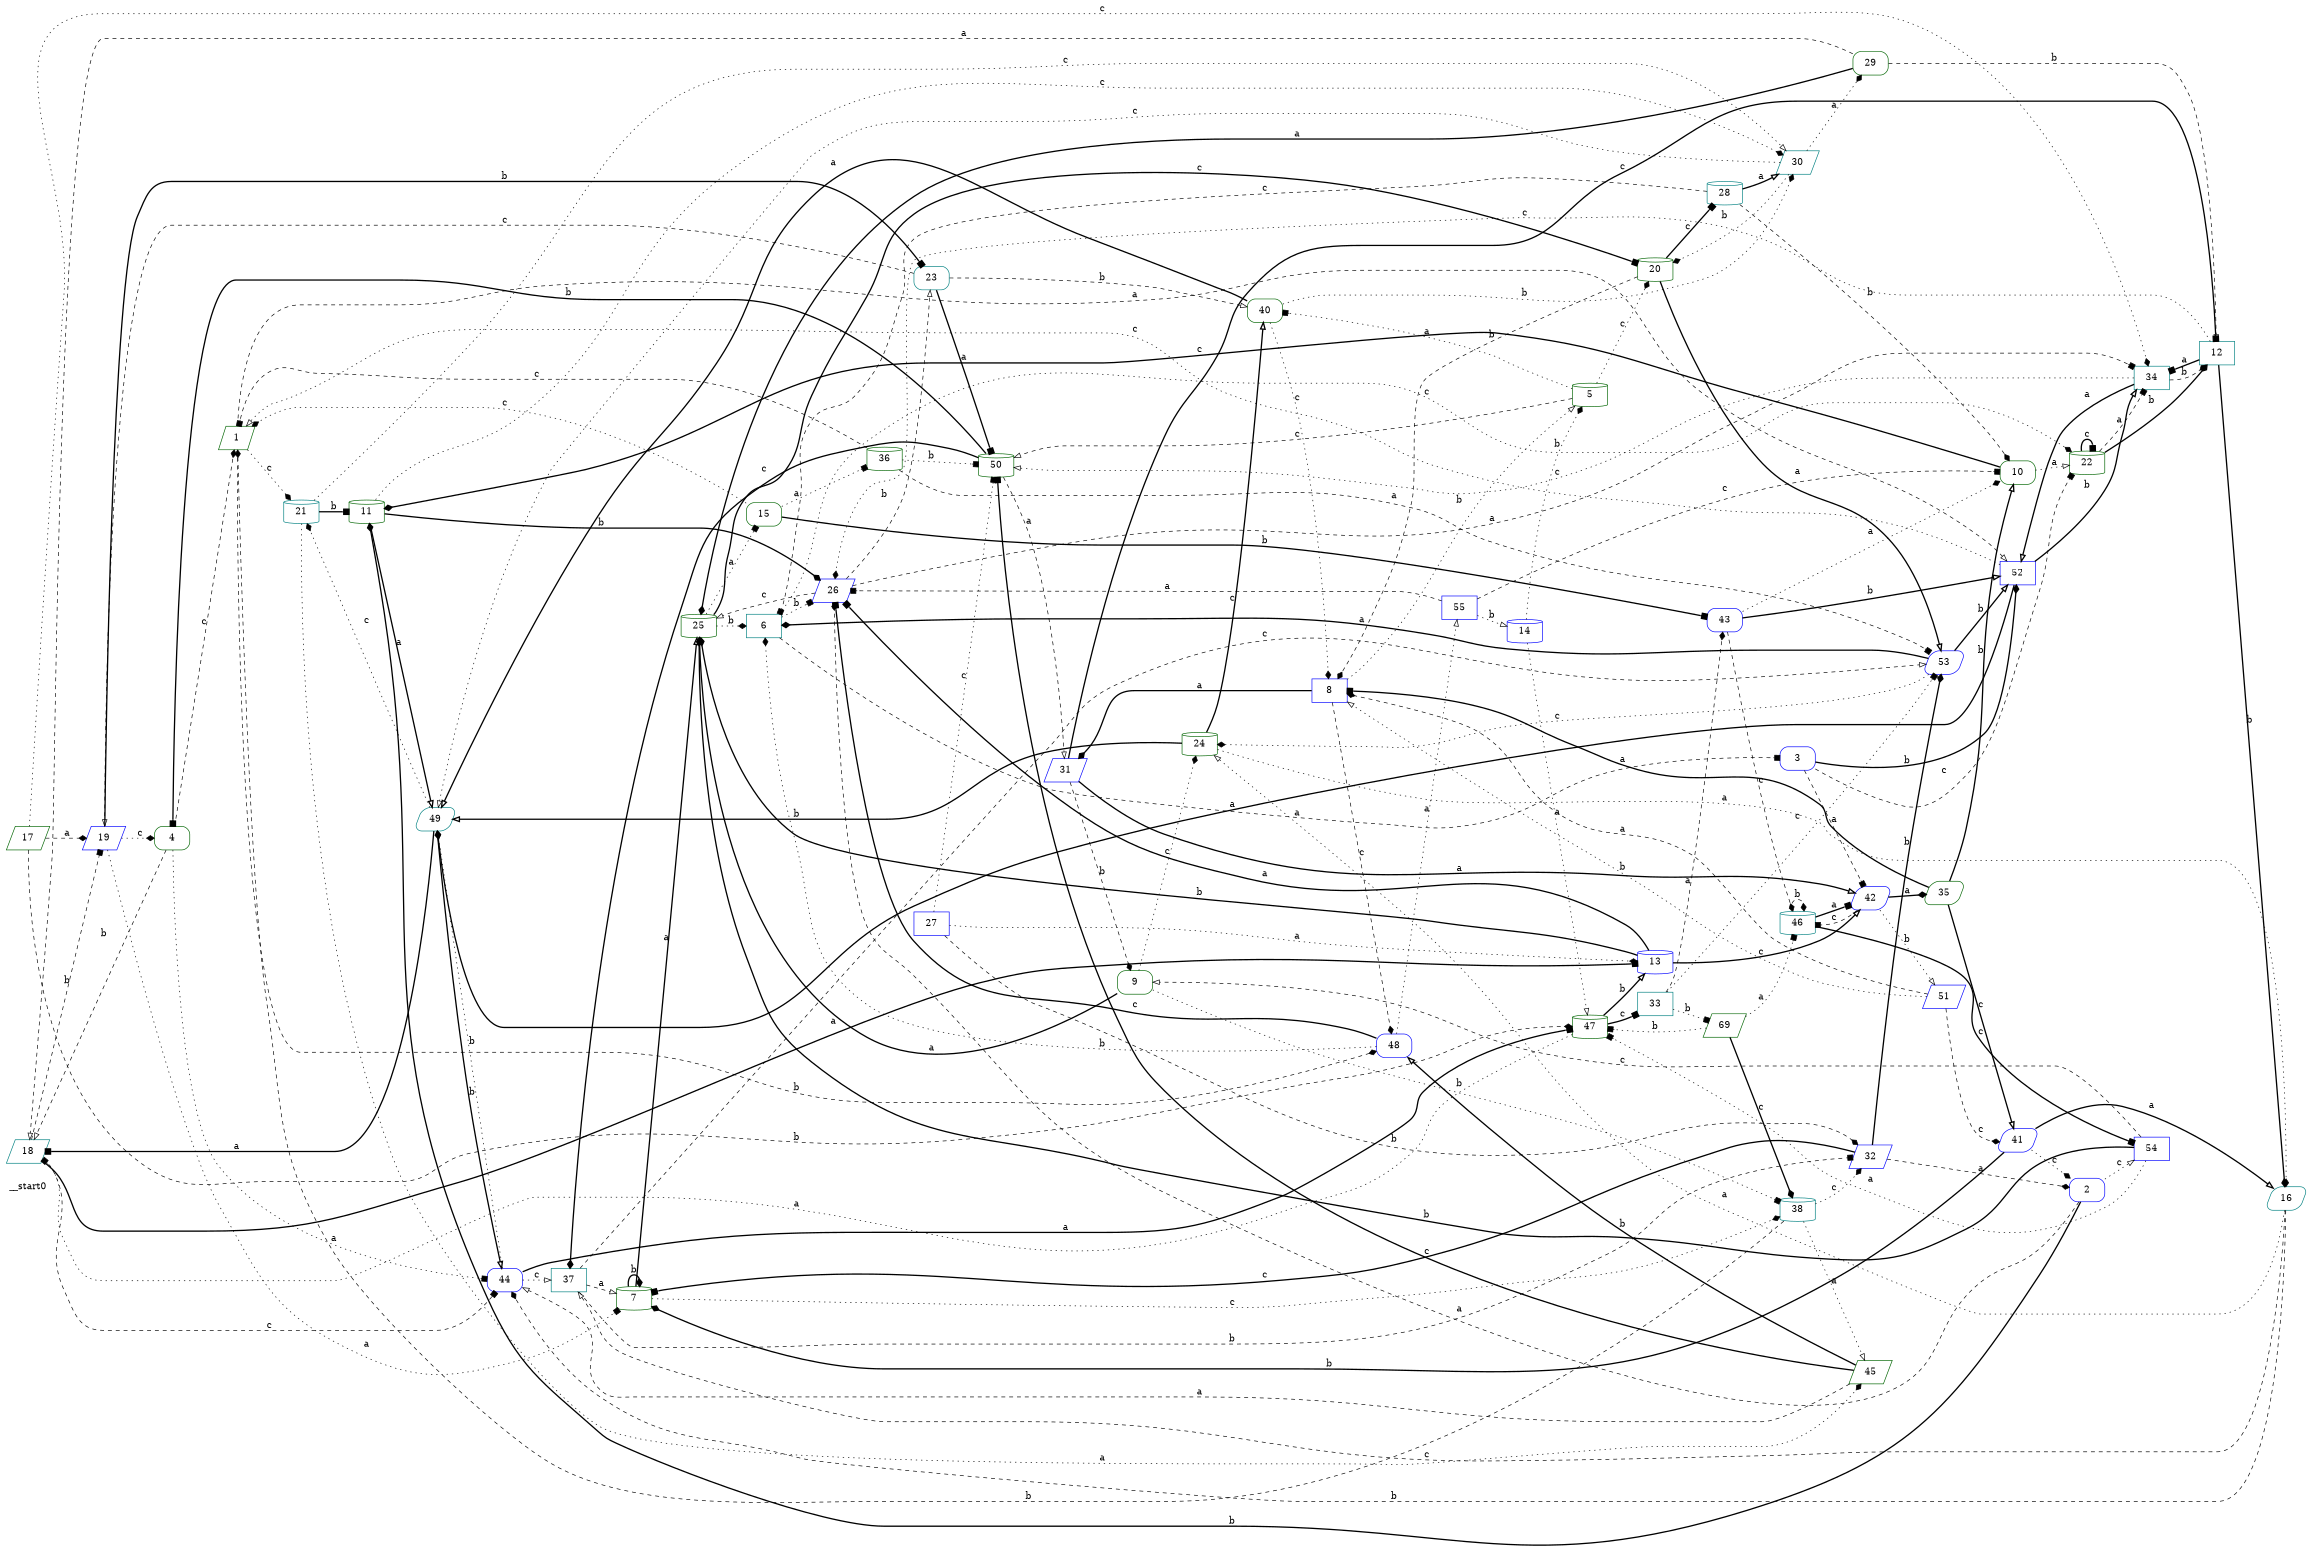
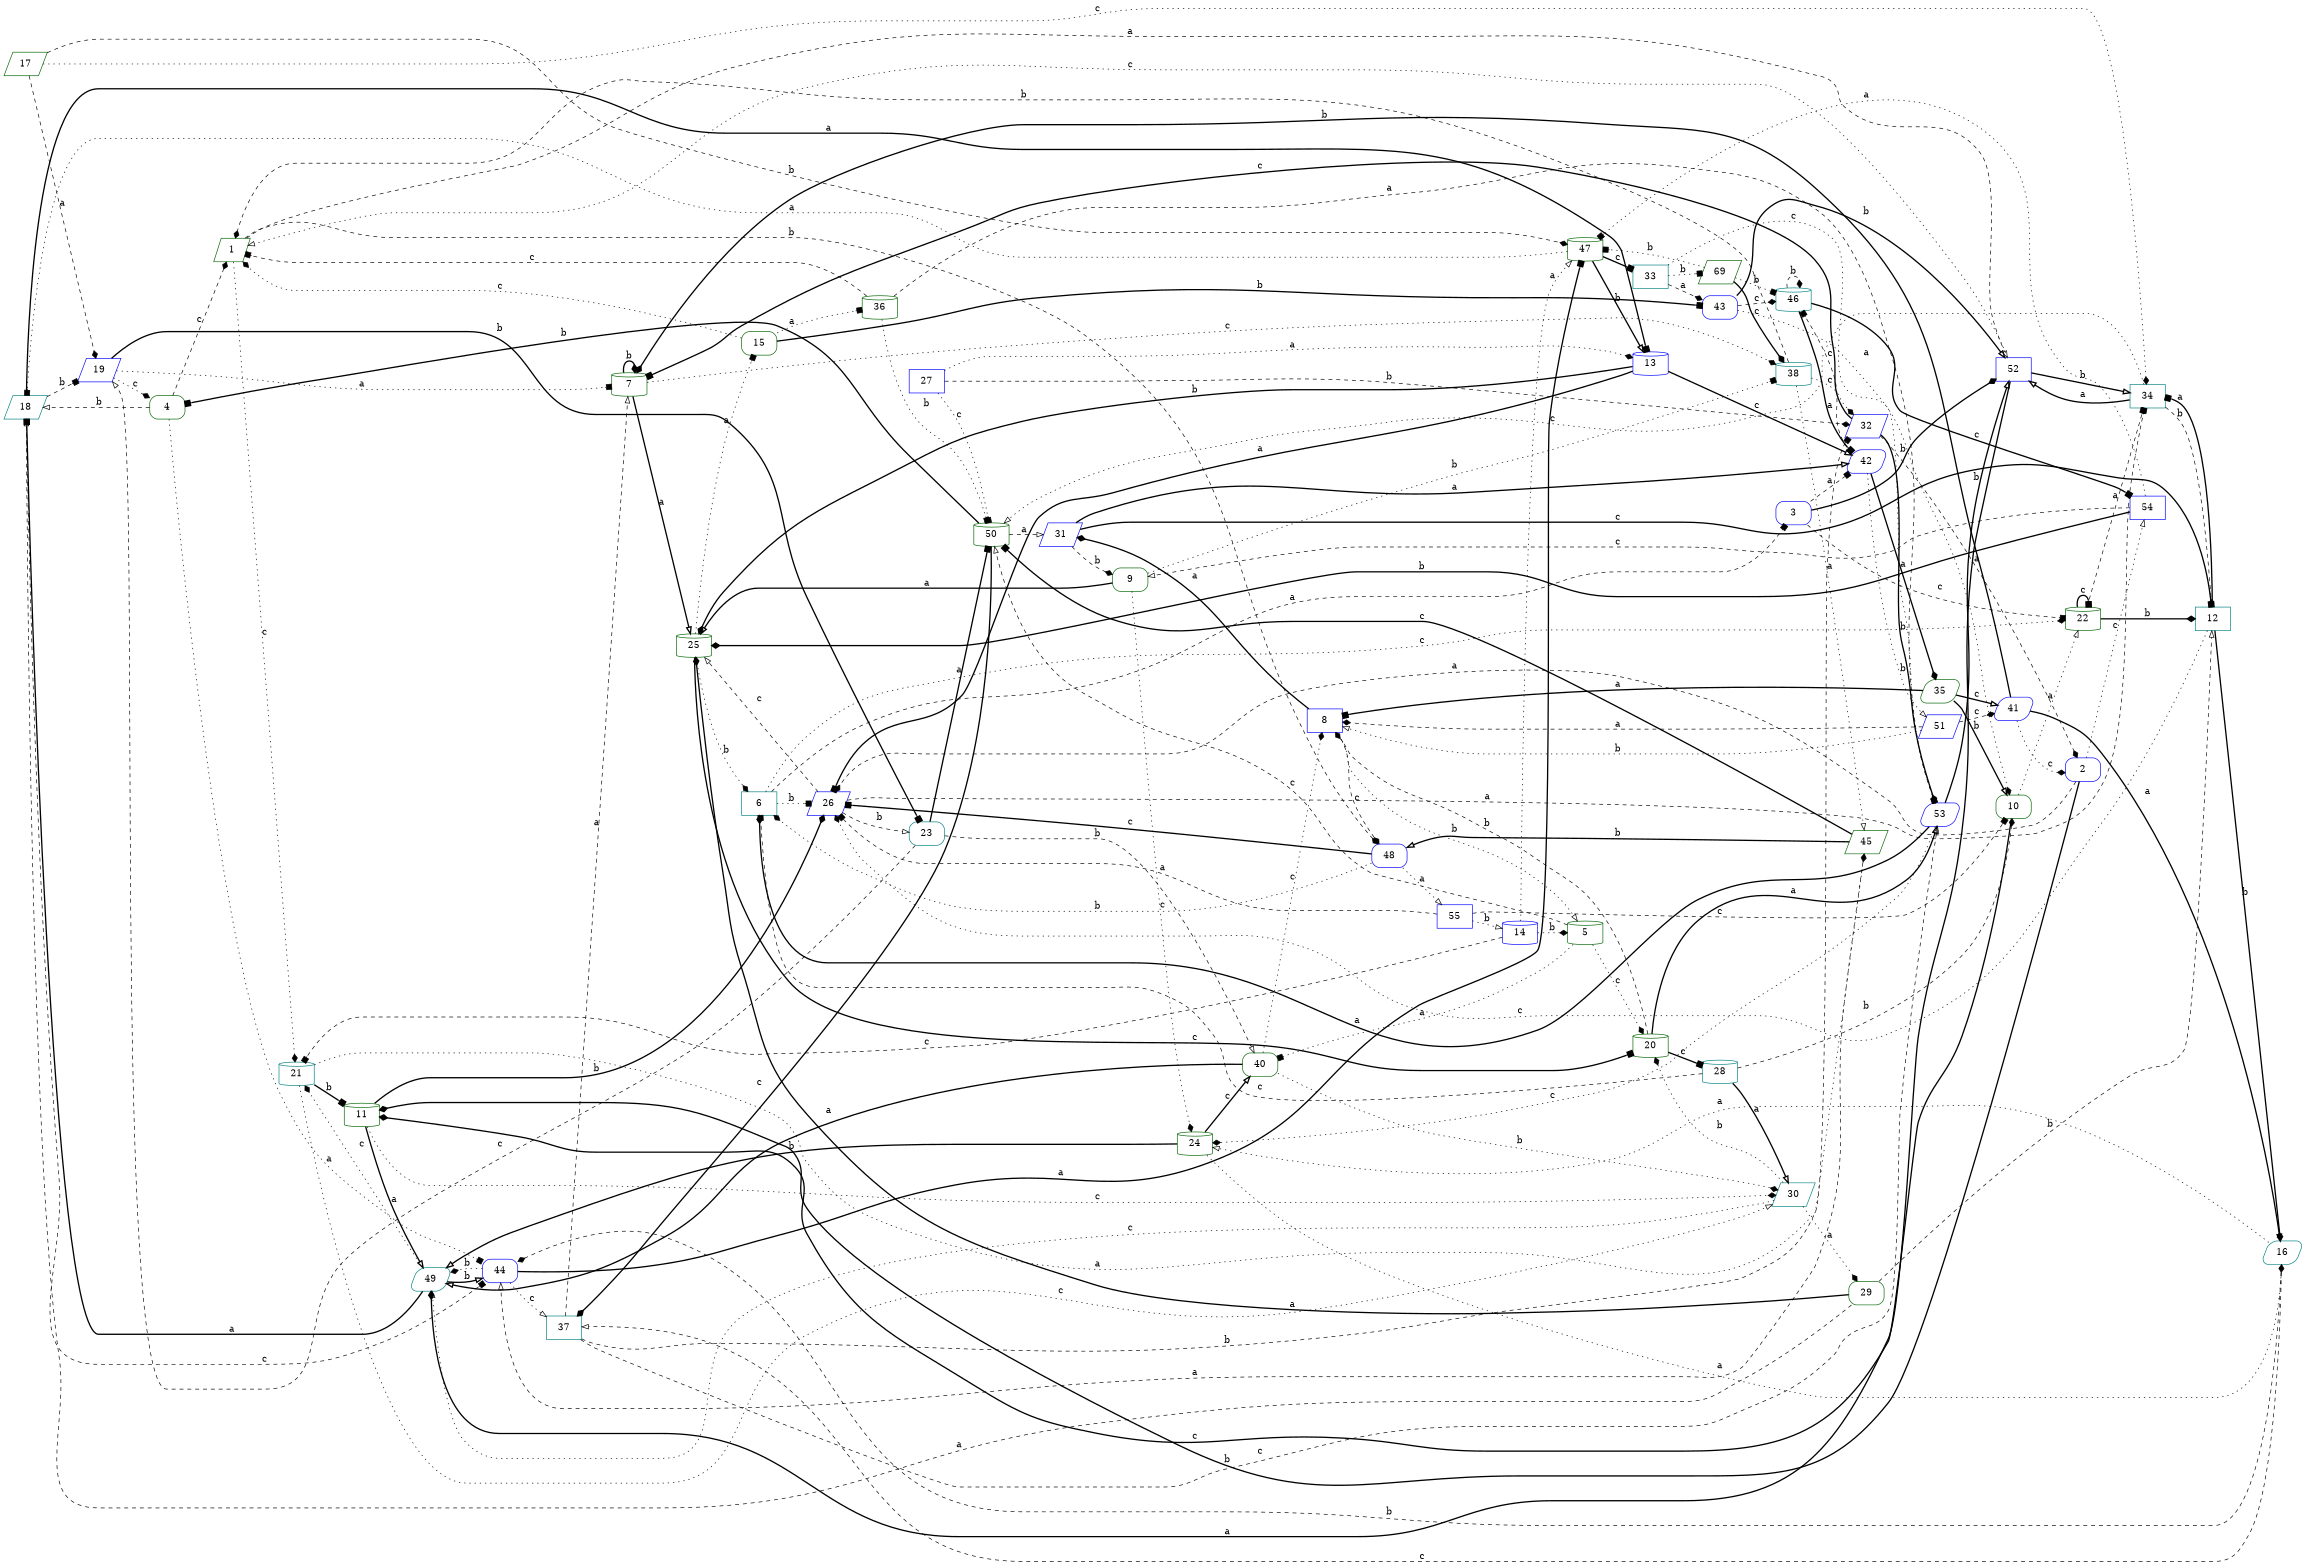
  digraph {
    rankdir=LR
    node [color=darkgreen shape=box fillcolor=white style=filled]
    edge [arrowhead=diamond style=bold]
-   __start0 [color=teal shape=none fillcolor="" style=""]
    n2 [color=teal label=18 shape=parallelogram]
    n3 [color=blue label=19 shape=parallelogram]
    n4 [color=blue label=44 style="rounded,filled"]
    n5 [color=blue label=13 shape=cylinder style="rounded,filled"]
    n6 [label=4 style="rounded,filled"]
    n7 [label=7 shape=cylinder style="rounded,filled"]
    n8 [color=teal label=23 style="rounded,filled"]
    n9 [label=24 shape=cylinder style="rounded,filled"]
    n10 [label=40 style="rounded,filled"]
    n11 [color=teal label=49 shape=parallelogram style="rounded,filled"]
    n12 [color=teal label=16 shape=parallelogram style="rounded,filled"]
    n13 [label=1 shape=parallelogram]
    n14 [color=teal label=21 shape=cylinder]
    n15 [color=blue label=48 style="rounded,filled"]
    n16 [color=blue label=52]
    n17 [label=11 shape=cylinder]
    n18 [color=teal label=30 shape=parallelogram]
    n19 [label=45 shape=parallelogram]
    n20 [color=blue label=26 shape=parallelogram]
    n21 [color=teal label=6]
    n22 [color=blue label=55]
    n23 [color=teal label=34]
    n24 [color=blue label=2 style="rounded,filled"]
    n25 [color=blue label=54]
    n26 [label=25 shape=cylinder]
    n27 [label=9 style="rounded,filled"]
    n28 [label=47 shape=cylinder style="rounded,filled"]
    n29 [color=blue label=3 style="rounded,filled"]
    n30 [label=22 shape=cylinder]
    n31 [color=blue label=42 shape=parallelogram style="rounded,filled"]
    n32 [color=teal label=12]
    n33 [label=35 shape=parallelogram style="rounded,filled"]
    n34 [color=teal label=46 shape=cylinder]
    n35 [color=blue label=51 shape=parallelogram]
    n36 [color=teal label=37]
    n37 [label=5 shape=cylinder style="rounded,filled"]
    n38 [label=20 shape=cylinder style="rounded,filled"]
    n39 [label=50 shape=cylinder]
    n40 [color=blue label=8]
    n41 [color=teal label=28 shape=cylinder]
    n42 [color=blue label=53 shape=parallelogram style="rounded,filled"]
    n43 [color=blue label=31 shape=parallelogram]
    n44 [color=teal label=38 shape=cylinder]
    n45 [label=15 style="rounded,filled"]
    n46 [color=blue label=32 shape=parallelogram]
    n47 [label=10 style="rounded,filled"]
    n48 [label=29 style="rounded,filled"]
    n49 [color=blue label=14 shape=cylinder]
    n50 [color=teal label=33]
    n51 [label=36 shape=cylinder]
    n52 [color=blue label=43 style="rounded,filled"]
    n53 [label=17 shape=parallelogram]
    n54 [color=blue label=27]
    n55 [label=69 shape=parallelogram]
    n56 [color=blue label=41 shape=parallelogram style="rounded,filled"]
    n2 -> n3 [arrowhead=box label=b style=dashed]
    n2 -> n4 [arrowhead=box label=c style=dashed]
    n2 -> n5 [arrowhead=box label=a]
    n3 -> n6 [label=c style=dotted]
    n3 -> n7 [arrowhead=box label=a style=dotted]
    n3 -> n8 [arrowhead=box label=b]
    n4 -> n11 [label=b style=dotted]
    n4 -> n28 [arrowhead=box label=a]
    n4 -> n36 [arrowhead=onormal label=c style=dotted]
    n5 -> n20 [arrowhead=box label=a]
    n5 -> n26 [label=b]
    n5 -> n31 [arrowhead=onormal label=c]
    n6 -> n2 [arrowhead=onormal label=b style=dashed]
    n6 -> n4 [arrowhead=box label=a style=dotted]
    n6 -> n13 [label=c style=dashed]
    n7 -> n7 [label=b]
    n7 -> n26 [arrowhead=onormal label=a]
    n7 -> n44 [label=c style=dotted]
    n8 -> n3 [arrowhead=onormal label=c style=dashed]
    n8 -> n10 [arrowhead=onormal label=b style=dashed]
    n8 -> n39 [arrowhead=box label=a]
    n9 -> n10 [arrowhead=onormal label=c]
    n9 -> n11 [arrowhead=onormal label=b]
    n9 -> n12 [label=a style=dotted]
    n10 -> n11 [arrowhead=onormal label=a]
    n10 -> n18 [label=b style=dotted]
    n10 -> n40 [label=c style=dotted]
    n11 -> n2 [arrowhead=box label=a]
    n11 -> n4 [arrowhead=onormal label=b]
    n11 -> n14 [label=c style=dotted]
    n12 -> n4 [label=b style=dashed]
    n12 -> n9 [arrowhead=onormal label=a style=dotted]
    n12 -> n36 [arrowhead=onormal label=c style=dashed]
    n13 -> n14 [label=c style=dotted]
    n13 -> n15 [label=b style=dashed]
    n13 -> n16 [arrowhead=onormal label=a style=dashed]
    n14 -> n17 [arrowhead=box label=b]
    n14 -> n18 [arrowhead=onormal label=c style=dotted]
    n14 -> n19 [label=a style=dotted]
    n15 -> n20 [arrowhead=box label=c]
    n15 -> n21 [label=b style=dotted]
    n15 -> n22 [arrowhead=onormal label=a style=dotted]
    n16 -> n11 [label=a]
    n16 -> n13 [arrowhead=onormal label=c style=dotted]
    n16 -> n23 [arrowhead=onormal label=b]
    n17 -> n11 [arrowhead=onormal label=a]
    n17 -> n18 [label=c style=dotted]
    n17 -> n20 [label=b]
    n18 -> n11 [arrowhead=onormal label=c style=dotted]
    n18 -> n38 [label=b style=dotted]
    n18 -> n48 [label=a style=dotted]
    n19 -> n4 [arrowhead=onormal label=a style=dashed]
    n19 -> n15 [arrowhead=onormal label=b]
    n19 -> n39 [arrowhead=box label=c]
    n20 -> n8 [arrowhead=onormal label=b style=dashed]
    n20 -> n23 [arrowhead=box label=a style=dashed]
    n20 -> n26 [arrowhead=onormal label=c style=dashed]
    n21 -> n20 [arrowhead=box label=b style=dotted]
    n21 -> n29 [arrowhead=box label=a style=dashed]
    n21 -> n30 [label=c style=dotted]
    n22 -> n20 [arrowhead=box label=a style=dashed]
    n22 -> n47 [arrowhead=box label=c style=dashed]
    n22 -> n49 [arrowhead=onormal label=b style=dotted]
    n23 -> n16 [arrowhead=onormal label=a]
    n23 -> n32 [label=b style=dashed]
    n23 -> n39 [arrowhead=onormal label=c style=dotted]
    n24 -> n17 [label=b]
    n24 -> n20 [label=a style=dashed]
    n24 -> n25 [arrowhead=onormal label=c style=dotted]
    n25 -> n26 [label=b]
    n25 -> n27 [arrowhead=onormal label=c style=dashed]
    n25 -> n28 [arrowhead=box label=a style=dotted]
    n26 -> n21 [label=b style=dotted]
    n26 -> n38 [arrowhead=box label=c]
    n26 -> n45 [arrowhead=box label=a style=dotted]
    n27 -> n9 [label=c style=dotted]
    n27 -> n26 [arrowhead=onormal label=a]
    n27 -> n44 [arrowhead=box label=b style=dotted]
    n28 -> n2 [arrowhead=box label=a style=dotted]
    n28 -> n5 [arrowhead=onormal label=b]
    n28 -> n50 [arrowhead=box label=c]
    n29 -> n16 [label=b]
    n29 -> n30 [arrowhead=box label=c style=dashed]
    n29 -> n31 [arrowhead=box label=a style=dashed]
    n30 -> n23 [arrowhead=box label=a style=dashed]
    n30 -> n30 [arrowhead=box label=c]
    n30 -> n32 [label=b]
    n31 -> n33 [label=a]
    n31 -> n34 [arrowhead=box label=c style=dashed]
    n31 -> n35 [arrowhead=onormal label=b style=dotted]
    n32 -> n12 [label=b]
    n32 -> n20 [label=c style=dotted]
    n32 -> n23 [arrowhead=box label=a]
    n33 -> n40 [arrowhead=box label=a]
    n33 -> n47 [arrowhead=onormal label=b]
    n33 -> n56 [arrowhead=onormal label=c]
    n34 -> n25 [arrowhead=box label=c]
    n34 -> n31 [arrowhead=box label=a]
    n34 -> n34 [label=b style=dashed]
    n35 -> n40 [label=a style=dashed]
    n35 -> n40 [arrowhead=onormal label=b style=dotted]
    n35 -> n56 [label=c style=dashed]
    n36 -> n7 [arrowhead=onormal label=a style=dashed]
    n36 -> n42 [arrowhead=onormal label=c style=dashed]
    n36 -> n46 [arrowhead=box label=b style=dashed]
    n37 -> n10 [arrowhead=box label=a style=dotted]
    n37 -> n38 [label=c style=dotted]
    n37 -> n39 [arrowhead=onormal label=c style=dashed]
    n38 -> n40 [label=b style=dashed]
    n38 -> n41 [arrowhead=box label=c]
    n38 -> n42 [arrowhead=onormal label=a]
    n39 -> n6 [arrowhead=box label=b]
    n39 -> n36 [label=c]
    n39 -> n43 [arrowhead=onormal label=a style=dashed]
    n40 -> n15 [label=c style=dashed]
    n40 -> n37 [arrowhead=onormal label=b style=dotted]
    n40 -> n43 [label=a]
    n41 -> n18 [arrowhead=onormal label=a]
    n41 -> n21 [arrowhead=box label=c style=dashed]
    n41 -> n47 [label=b style=dashed]
    n42 -> n9 [label=c style=dotted]
    n42 -> n16 [arrowhead=onormal label=b]
    n42 -> n21 [label=a]
    n43 -> n27 [label=b style=dashed]
    n43 -> n31 [arrowhead=onormal label=a]
    n43 -> n32 [arrowhead=box label=c]
    n44 -> n13 [label=b style=dashed]
    n44 -> n19 [arrowhead=onormal label=a style=dotted]
    n44 -> n46 [label=c style=dotted]
    n45 -> n13 [label=c style=dotted]
    n45 -> n51 [arrowhead=box label=a style=dotted]
    n45 -> n52 [arrowhead=box label=b]
    n46 -> n7 [arrowhead=box label=c]
    n46 -> n24 [label=a style=dashed]
    n46 -> n42 [label=b]
    n47 -> n17 [label=c]
    n47 -> n30 [arrowhead=onormal label=a style=dotted]
    n48 -> n2 [arrowhead=onormal label=a style=dashed]
    n48 -> n26 [label=a]
    n48 -> n32 [arrowhead=onormal label=b style=dashed]
+   n49 -> n14 [arrowhead=box label=c style=dashed]
    n49 -> n28 [arrowhead=onormal label=a style=dotted]
    n49 -> n37 [label=b style=dotted]
    n50 -> n42 [arrowhead=box label=c style=dotted]
    n50 -> n52 [label=a style=dashed]
    n50 -> n55 [arrowhead=box label=b style=dotted]
    n51 -> n13 [arrowhead=box label=c style=dashed]
    n51 -> n39 [arrowhead=box label=b style=dotted]
    n51 -> n42 [arrowhead=box label=a style=dashed]
    n52 -> n16 [arrowhead=onormal label=b]
    n52 -> n34 [label=c style=dashed]
    n52 -> n47 [label=a style=dotted]
    n53 -> n3 [label=a style=dashed]
    n53 -> n23 [label=c style=dotted]
    n53 -> n28 [label=b style=dashed]
    n54 -> n5 [label=a style=dotted]
    n54 -> n39 [arrowhead=box label=c style=dotted]
    n54 -> n46 [label=b style=dashed]
    n55 -> n28 [arrowhead=box label=b style=dotted]
-   n55 -> n34 [arrowhead=box label=a style=dotted]
+   n55 -> n34 [arrowhead=box label=b style=dotted]
    n55 -> n44 [label=c]
    n56 -> n7 [label=b]
    n56 -> n12 [arrowhead=onormal label=a]
    n56 -> n24 [label=c style=dotted]
  }
